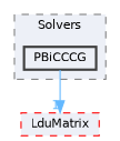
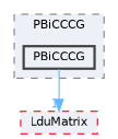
  digraph {
    compound=true
    node [fillcolor="#edf0f7" fontname=Helvetica fontsize=10 shape=box]
    n1 [color=grey25 height=0.2 label=PBiCCCG style="filled,bold" width=0.4]
    n2 [color=red height=0.2 label=LduMatrix style="filled,dashed" width=0.4]
    subgraph cluster_1 {
      bgcolor="#edf0f7"
      fontname=Helvetica
      fontsize=10
-     label=Solvers
+     label=PBiCCCG
      pencolor=grey50
      style="filled,dashed"
      n1
    }
    n1 -> n2 [color=steelblue1 fontcolor=steelblue1 fontname=Helvetica fontsize=10 headlabel=1 labeldistance=1.5 labelfontname=Helvetica labelfontsize=10]
  }
